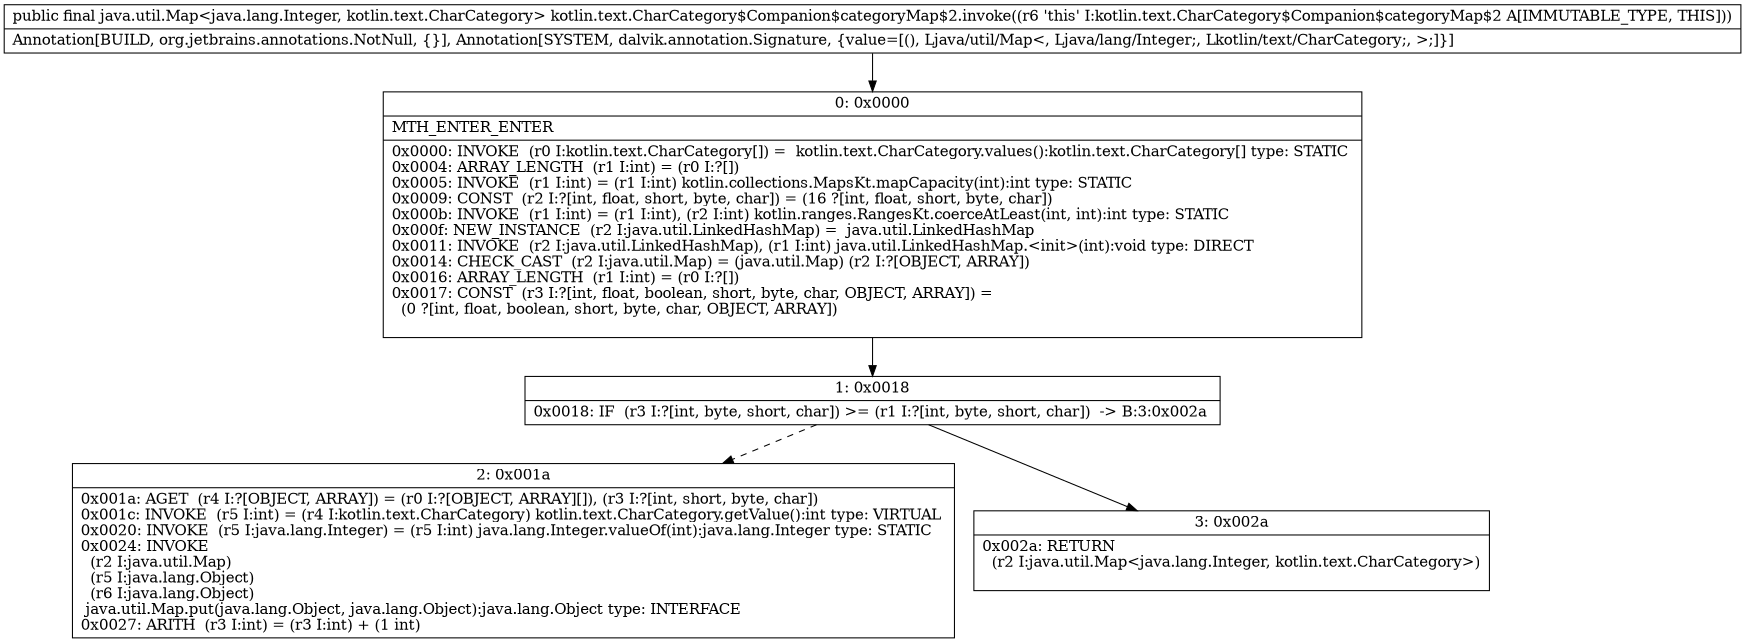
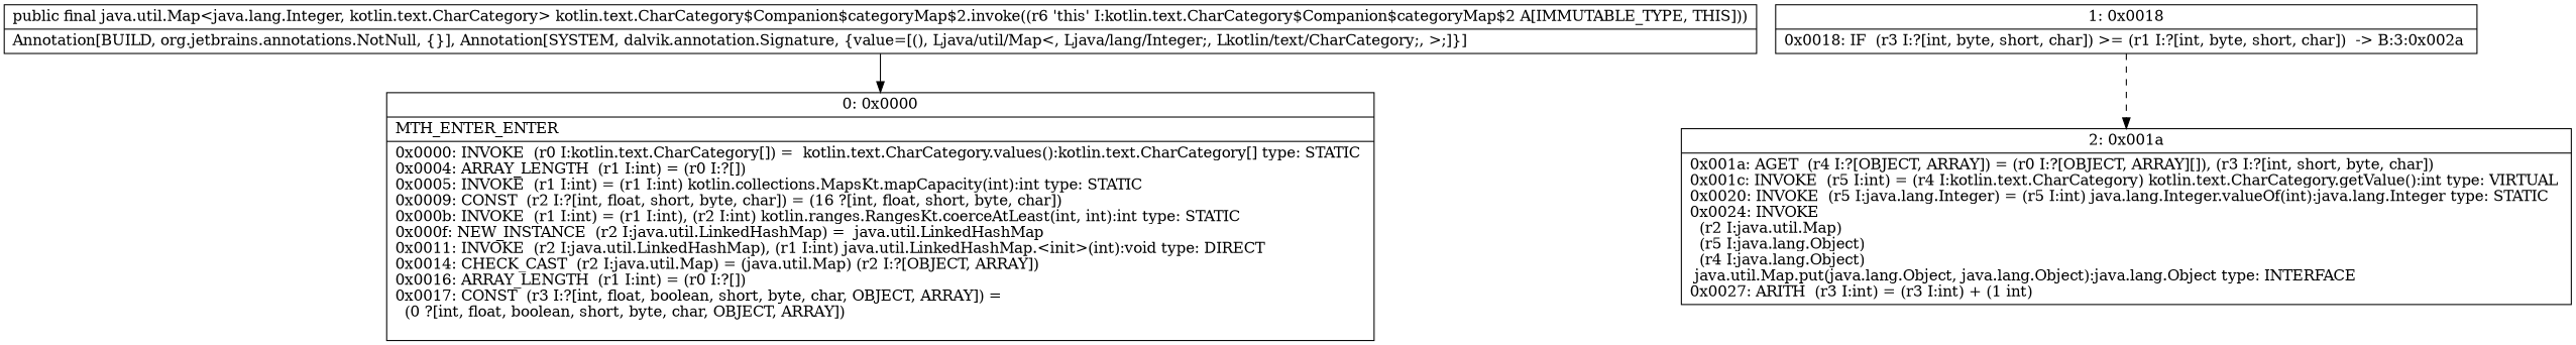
  digraph {
    node [shape=record]
    n1 [label="{0\:\ 0x0000|MTH_ENTER_ENTER\l|0x0000: INVOKE  (r0 I:kotlin.text.CharCategory[]) =  kotlin.text.CharCategory.values():kotlin.text.CharCategory[] type: STATIC \l0x0004: ARRAY_LENGTH  (r1 I:int) = (r0 I:?[]) \l0x0005: INVOKE  (r1 I:int) = (r1 I:int) kotlin.collections.MapsKt.mapCapacity(int):int type: STATIC \l0x0009: CONST  (r2 I:?[int, float, short, byte, char]) = (16 ?[int, float, short, byte, char]) \l0x000b: INVOKE  (r1 I:int) = (r1 I:int), (r2 I:int) kotlin.ranges.RangesKt.coerceAtLeast(int, int):int type: STATIC \l0x000f: NEW_INSTANCE  (r2 I:java.util.LinkedHashMap) =  java.util.LinkedHashMap \l0x0011: INVOKE  (r2 I:java.util.LinkedHashMap), (r1 I:int) java.util.LinkedHashMap.\<init\>(int):void type: DIRECT \l0x0014: CHECK_CAST  (r2 I:java.util.Map) = (java.util.Map) (r2 I:?[OBJECT, ARRAY]) \l0x0016: ARRAY_LENGTH  (r1 I:int) = (r0 I:?[]) \l0x0017: CONST  (r3 I:?[int, float, boolean, short, byte, char, OBJECT, ARRAY]) = \l  (0 ?[int, float, boolean, short, byte, char, OBJECT, ARRAY])\l \l}"]
    n2 [label="{1\:\ 0x0018|0x0018: IF  (r3 I:?[int, byte, short, char]) \>= (r1 I:?[int, byte, short, char])  \-\> B:3:0x002a \l}"]
-   n3 [label="{2\:\ 0x001a|0x001a: AGET  (r4 I:?[OBJECT, ARRAY]) = (r0 I:?[OBJECT, ARRAY][]), (r3 I:?[int, short, byte, char]) \l0x001c: INVOKE  (r5 I:int) = (r4 I:kotlin.text.CharCategory) kotlin.text.CharCategory.getValue():int type: VIRTUAL \l0x0020: INVOKE  (r5 I:java.lang.Integer) = (r5 I:int) java.lang.Integer.valueOf(int):java.lang.Integer type: STATIC \l0x0024: INVOKE  \l  (r2 I:java.util.Map)\l  (r5 I:java.lang.Object)\l  (r6 I:java.lang.Object)\l java.util.Map.put(java.lang.Object, java.lang.Object):java.lang.Object type: INTERFACE \l0x0027: ARITH  (r3 I:int) = (r3 I:int) + (1 int) \l}"]
-   n4 [label="{3\:\ 0x002a|0x002a: RETURN  \l  (r2 I:java.util.Map\<java.lang.Integer, kotlin.text.CharCategory\>)\l \l}"]
+   n3 [label="{2\:\ 0x001a|0x001a: AGET  (r4 I:?[OBJECT, ARRAY]) = (r0 I:?[OBJECT, ARRAY][]), (r3 I:?[int, short, byte, char]) \l0x001c: INVOKE  (r5 I:int) = (r4 I:kotlin.text.CharCategory) kotlin.text.CharCategory.getValue():int type: VIRTUAL \l0x0020: INVOKE  (r5 I:java.lang.Integer) = (r5 I:int) java.lang.Integer.valueOf(int):java.lang.Integer type: STATIC \l0x0024: INVOKE  \l  (r2 I:java.util.Map)\l  (r5 I:java.lang.Object)\l  (r4 I:java.lang.Object)\l java.util.Map.put(java.lang.Object, java.lang.Object):java.lang.Object type: INTERFACE \l0x0027: ARITH  (r3 I:int) = (r3 I:int) + (1 int) \l}"]
    n5 [label="{public final java.util.Map\<java.lang.Integer, kotlin.text.CharCategory\> kotlin.text.CharCategory$Companion$categoryMap$2.invoke((r6 'this' I:kotlin.text.CharCategory$Companion$categoryMap$2 A[IMMUTABLE_TYPE, THIS]))  | Annotation[BUILD, org.jetbrains.annotations.NotNull, \{\}], Annotation[SYSTEM, dalvik.annotation.Signature, \{value=[(), Ljava\/util\/Map\<, Ljava\/lang\/Integer;, Lkotlin\/text\/CharCategory;, \>;]\}]\l}"]
-   n1 -> n2
    n2 -> n3 [style=dashed]
-   n2 -> n4
    n5 -> n1
  }
